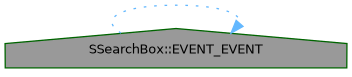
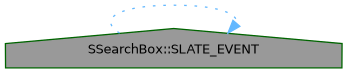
  digraph {
    rankdir=LR
-   n1 [color=darkgreen fillcolor=grey60 fontcolor=black fontname=Helvetica fontsize=10 height=0.2 label="SSearchBox::EVENT_EVENT" shape=house style=filled width=0.4]
+   n1 [color=darkgreen fillcolor=grey60 fontcolor=black fontname=Helvetica fontsize=10 height=0.2 label="SSearchBox::SLATE_EVENT" shape=house style=filled width=0.4]
    n1 -> n1 [color=steelblue1 fontname=Helvetica fontsize=10 labelfontname=Helvetica labelfontsize=10 style=dotted]
  }
